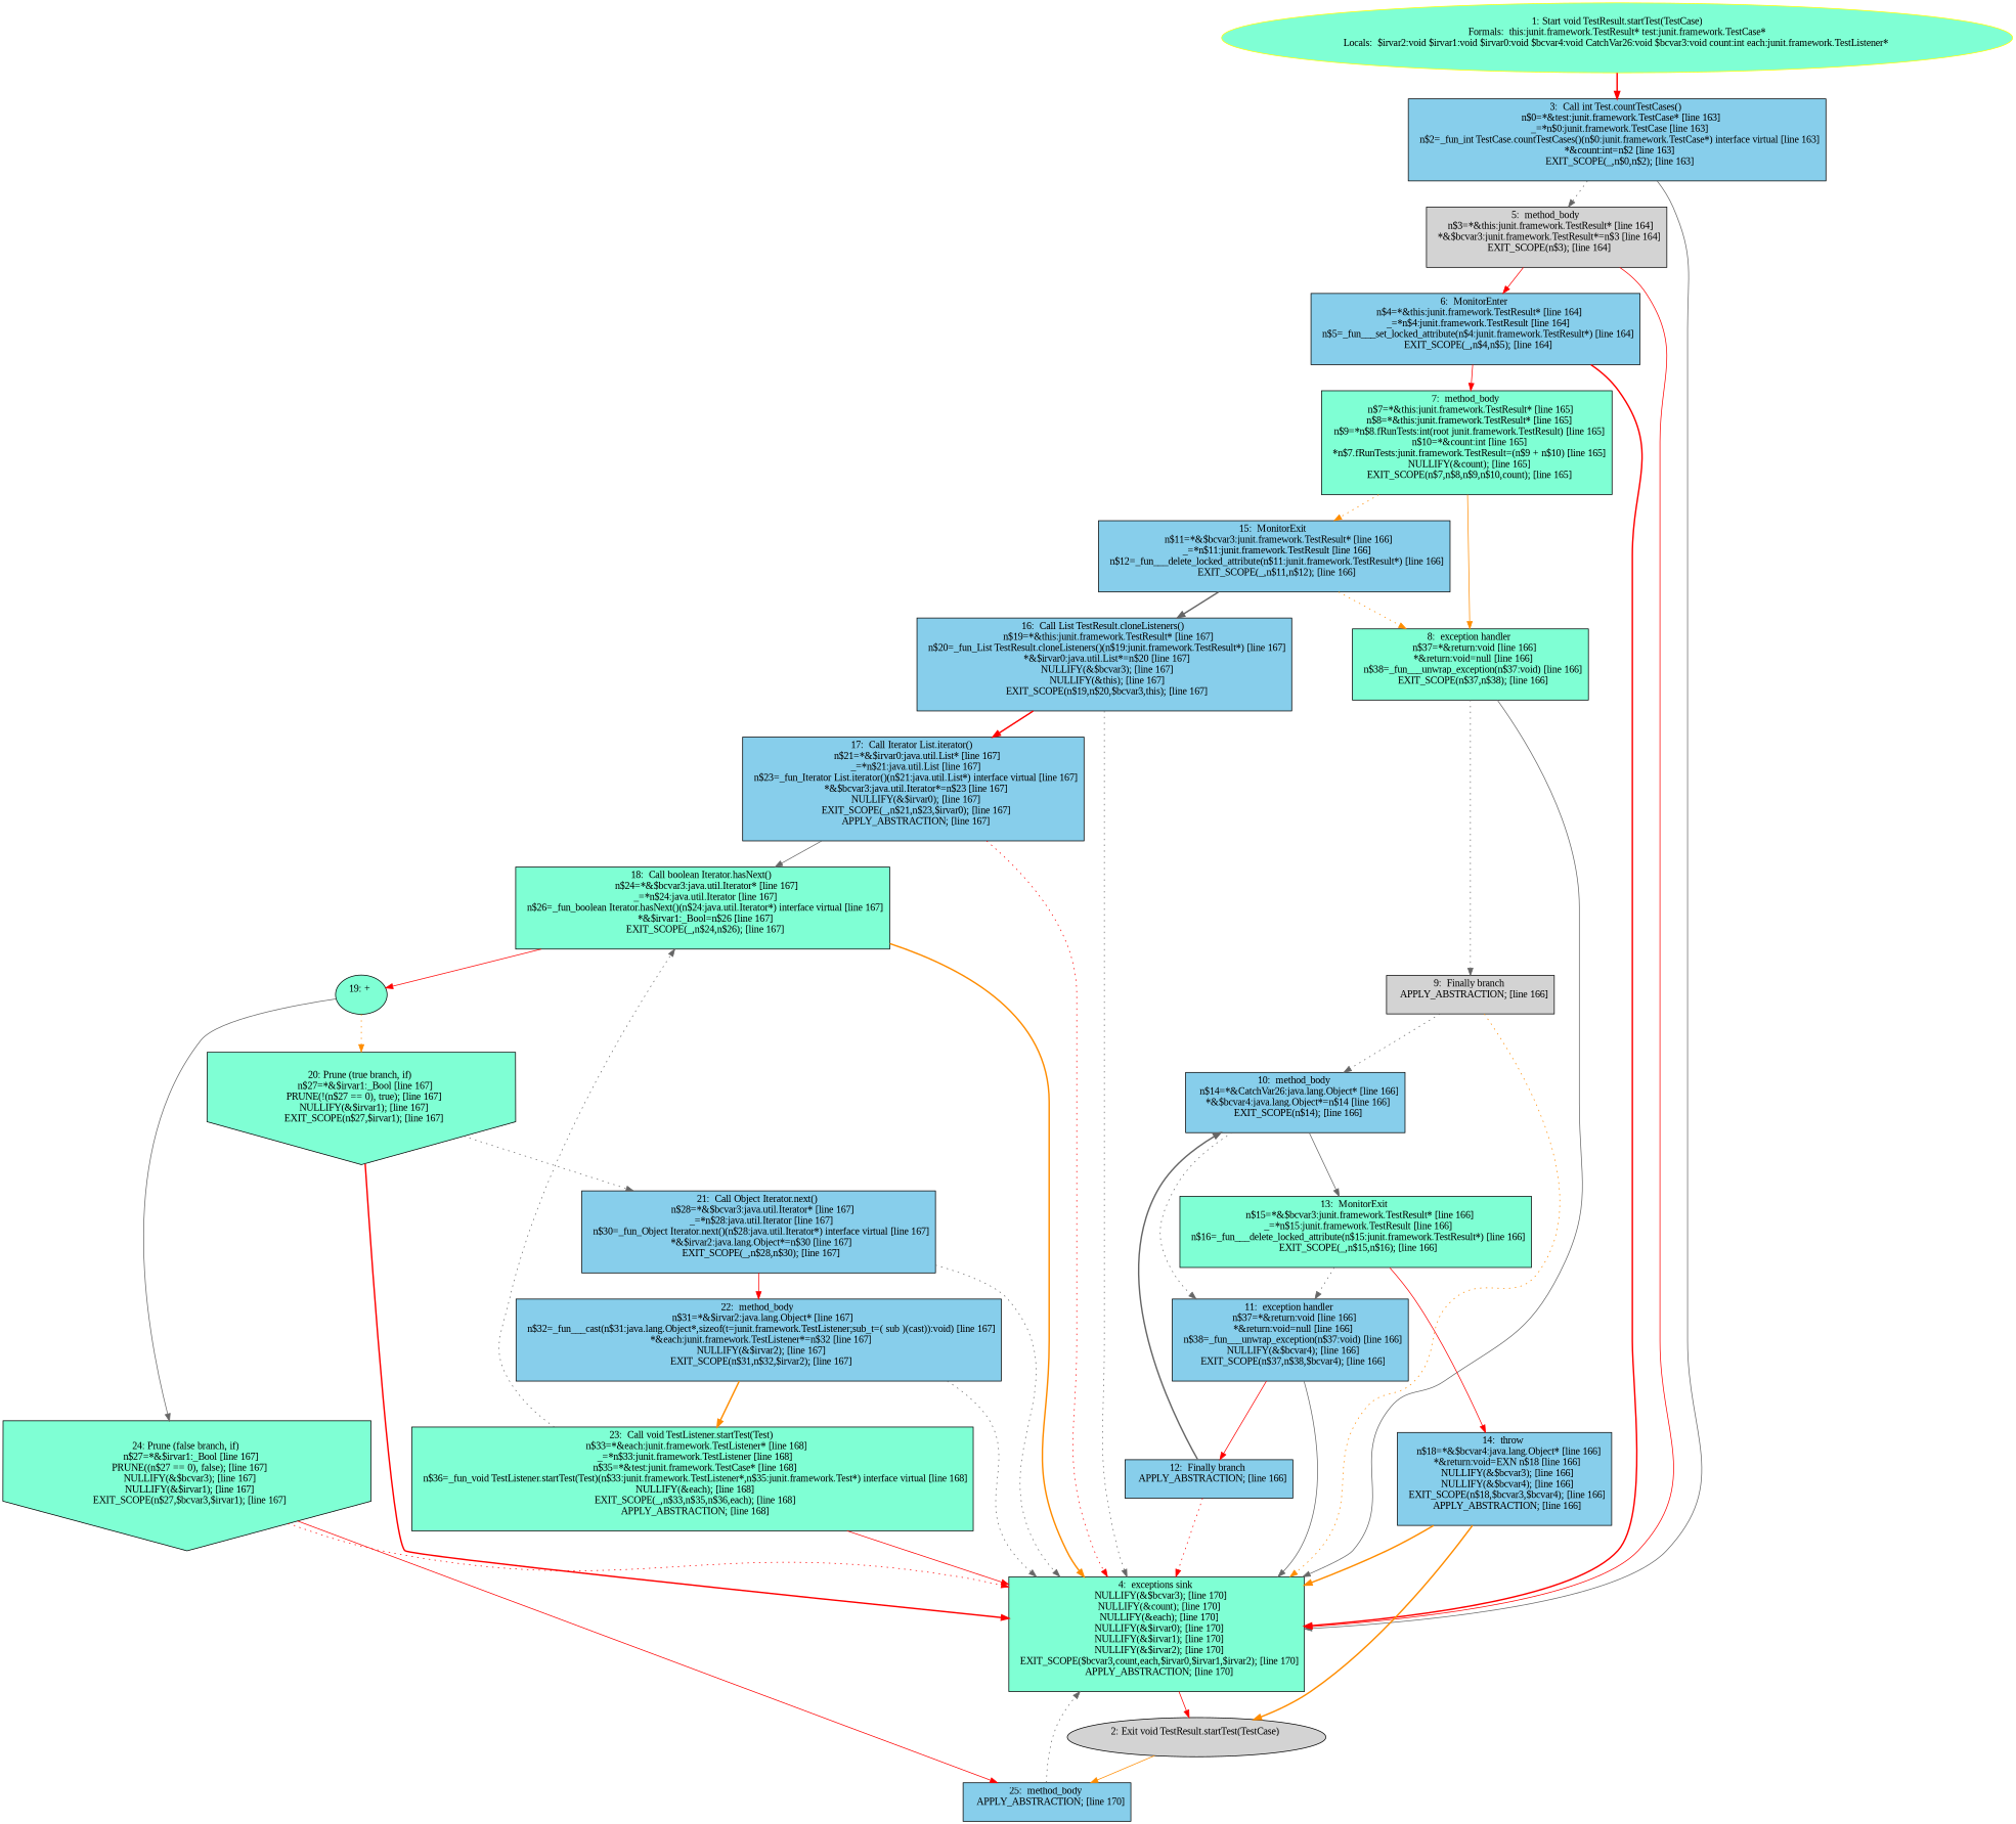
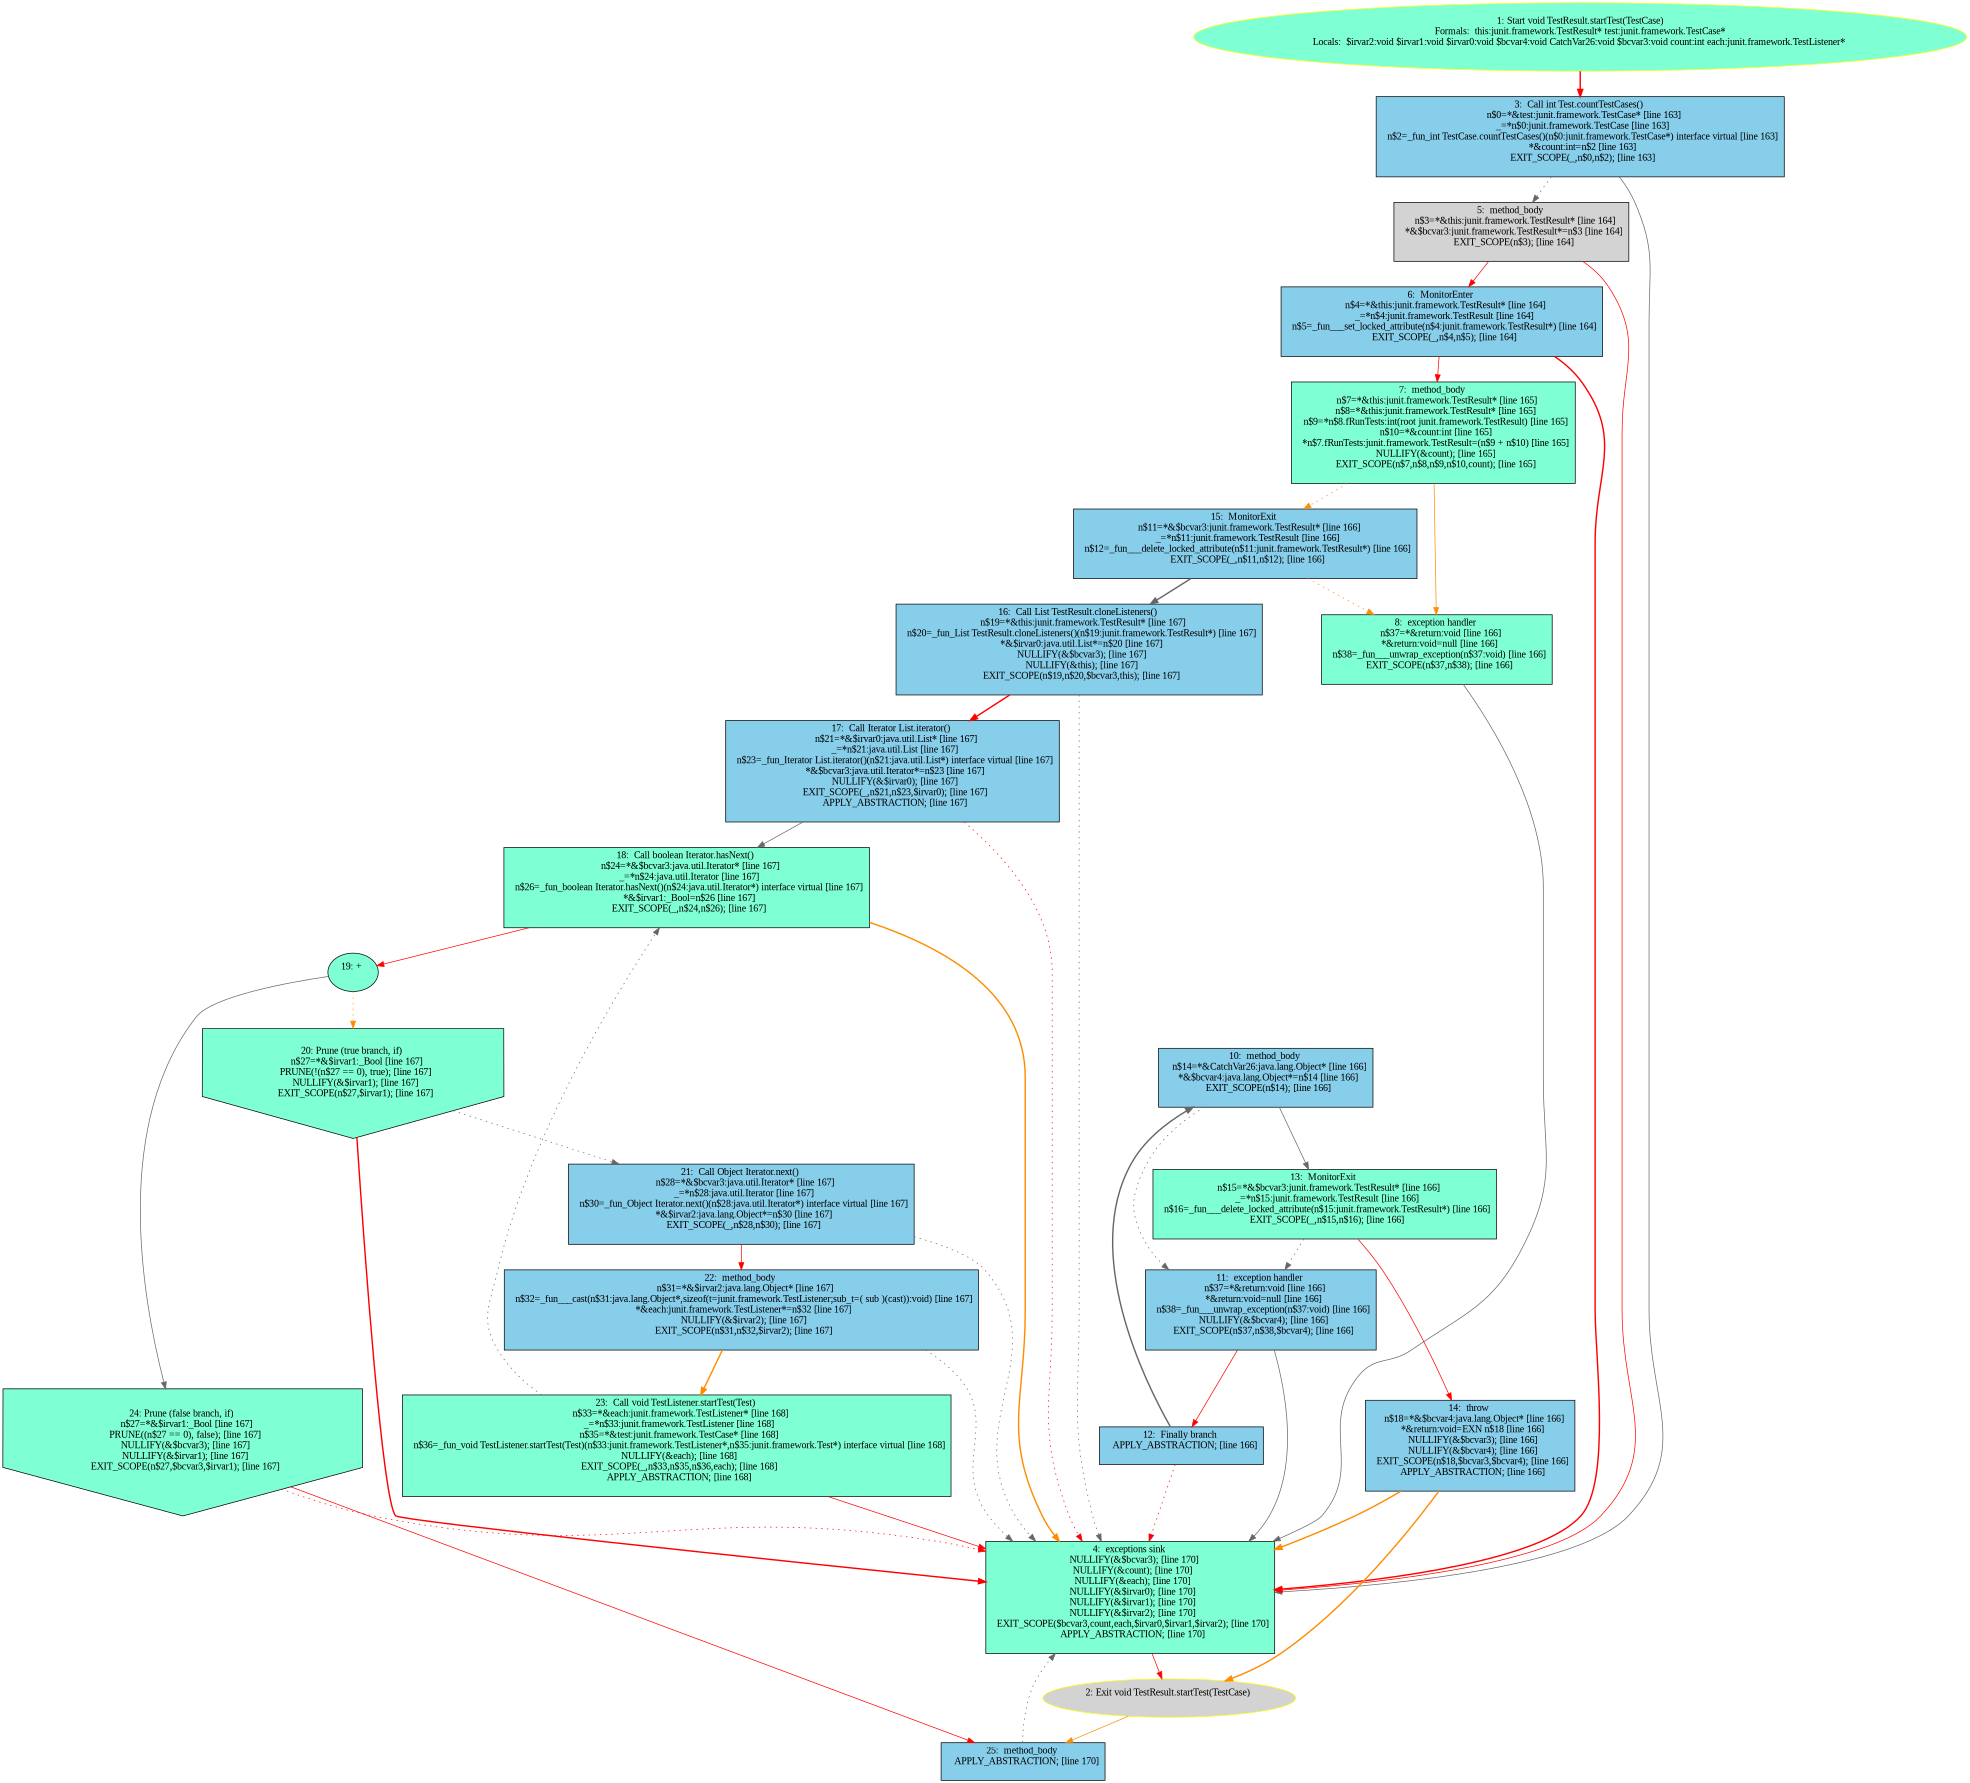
  digraph {
    fontname="Liberation Serif"
    node [fillcolor=skyblue fontname="Liberation Serif" style=filled shape=box]
    edge [color=gray40 fontname="Liberation Serif" style=dotted]
    n1 [color=yellow fillcolor=aquamarine label="1: Start void TestResult.startTest(TestCase)\nFormals:  this:junit.framework.TestResult* test:junit.framework.TestCase*\nLocals:  $irvar2:void $irvar1:void $irvar0:void $bcvar4:void CatchVar26:void $bcvar3:void count:int each:junit.framework.TestListener* \n  " shape=""]
    n2 [label="3:  Call int Test.countTestCases() \n   n$0=*&test:junit.framework.TestCase* [line 163]\n  _=*n$0:junit.framework.TestCase [line 163]\n  n$2=_fun_int TestCase.countTestCases()(n$0:junit.framework.TestCase*) interface virtual [line 163]\n  *&count:int=n$2 [line 163]\n  EXIT_SCOPE(_,n$0,n$2); [line 163]\n "]
    n3 [fillcolor=lightgrey label="5:  method_body \n   n$3=*&this:junit.framework.TestResult* [line 164]\n  *&$bcvar3:junit.framework.TestResult*=n$3 [line 164]\n  EXIT_SCOPE(n$3); [line 164]\n "]
    n4 [fillcolor=aquamarine label="4:  exceptions sink \n   NULLIFY(&$bcvar3); [line 170]\n  NULLIFY(&count); [line 170]\n  NULLIFY(&each); [line 170]\n  NULLIFY(&$irvar0); [line 170]\n  NULLIFY(&$irvar1); [line 170]\n  NULLIFY(&$irvar2); [line 170]\n  EXIT_SCOPE($bcvar3,count,each,$irvar0,$irvar1,$irvar2); [line 170]\n  APPLY_ABSTRACTION; [line 170]\n "]
    n5 [label="6:  MonitorEnter \n   n$4=*&this:junit.framework.TestResult* [line 164]\n  _=*n$4:junit.framework.TestResult [line 164]\n  n$5=_fun___set_locked_attribute(n$4:junit.framework.TestResult*) [line 164]\n  EXIT_SCOPE(_,n$4,n$5); [line 164]\n "]
-   n6 [color=black fillcolor=lightgrey label="2: Exit void TestResult.startTest(TestCase) \n  " shape=""]
+   n6 [color=yellow fillcolor=lightgrey label="2: Exit void TestResult.startTest(TestCase) \n  " shape=""]
    n7 [label="25:  method_body \n   APPLY_ABSTRACTION; [line 170]\n "]
    n8 [fillcolor=aquamarine label="7:  method_body \n   n$7=*&this:junit.framework.TestResult* [line 165]\n  n$8=*&this:junit.framework.TestResult* [line 165]\n  n$9=*n$8.fRunTests:int(root junit.framework.TestResult) [line 165]\n  n$10=*&count:int [line 165]\n  *n$7.fRunTests:junit.framework.TestResult=(n$9 + n$10) [line 165]\n  NULLIFY(&count); [line 165]\n  EXIT_SCOPE(n$7,n$8,n$9,n$10,count); [line 165]\n "]
    n9 [label="15:  MonitorExit \n   n$11=*&$bcvar3:junit.framework.TestResult* [line 166]\n  _=*n$11:junit.framework.TestResult [line 166]\n  n$12=_fun___delete_locked_attribute(n$11:junit.framework.TestResult*) [line 166]\n  EXIT_SCOPE(_,n$11,n$12); [line 166]\n "]
    n10 [fillcolor=aquamarine label="8:  exception handler \n   n$37=*&return:void [line 166]\n  *&return:void=null [line 166]\n  n$38=_fun___unwrap_exception(n$37:void) [line 166]\n  EXIT_SCOPE(n$37,n$38); [line 166]\n "]
    n11 [label="16:  Call List TestResult.cloneListeners() \n   n$19=*&this:junit.framework.TestResult* [line 167]\n  n$20=_fun_List TestResult.cloneListeners()(n$19:junit.framework.TestResult*) [line 167]\n  *&$irvar0:java.util.List*=n$20 [line 167]\n  NULLIFY(&$bcvar3); [line 167]\n  NULLIFY(&this); [line 167]\n  EXIT_SCOPE(n$19,n$20,$bcvar3,this); [line 167]\n "]
-   n12 [fillcolor=lightgrey label="9:  Finally branch \n   APPLY_ABSTRACTION; [line 166]\n "]
    n13 [label="17:  Call Iterator List.iterator() \n   n$21=*&$irvar0:java.util.List* [line 167]\n  _=*n$21:java.util.List [line 167]\n  n$23=_fun_Iterator List.iterator()(n$21:java.util.List*) interface virtual [line 167]\n  *&$bcvar3:java.util.Iterator*=n$23 [line 167]\n  NULLIFY(&$irvar0); [line 167]\n  EXIT_SCOPE(_,n$21,n$23,$irvar0); [line 167]\n  APPLY_ABSTRACTION; [line 167]\n "]
    n14 [label="10:  method_body \n   n$14=*&CatchVar26:java.lang.Object* [line 166]\n  *&$bcvar4:java.lang.Object*=n$14 [line 166]\n  EXIT_SCOPE(n$14); [line 166]\n "]
    n15 [fillcolor=aquamarine label="13:  MonitorExit \n   n$15=*&$bcvar3:junit.framework.TestResult* [line 166]\n  _=*n$15:junit.framework.TestResult [line 166]\n  n$16=_fun___delete_locked_attribute(n$15:junit.framework.TestResult*) [line 166]\n  EXIT_SCOPE(_,n$15,n$16); [line 166]\n "]
    n16 [label="11:  exception handler \n   n$37=*&return:void [line 166]\n  *&return:void=null [line 166]\n  n$38=_fun___unwrap_exception(n$37:void) [line 166]\n  NULLIFY(&$bcvar4); [line 166]\n  EXIT_SCOPE(n$37,n$38,$bcvar4); [line 166]\n "]
    n17 [label="14:  throw \n   n$18=*&$bcvar4:java.lang.Object* [line 166]\n  *&return:void=EXN n$18 [line 166]\n  NULLIFY(&$bcvar3); [line 166]\n  NULLIFY(&$bcvar4); [line 166]\n  EXIT_SCOPE(n$18,$bcvar3,$bcvar4); [line 166]\n  APPLY_ABSTRACTION; [line 166]\n "]
    n18 [label="12:  Finally branch \n   APPLY_ABSTRACTION; [line 166]\n "]
    n19 [fillcolor=aquamarine label="18:  Call boolean Iterator.hasNext() \n   n$24=*&$bcvar3:java.util.Iterator* [line 167]\n  _=*n$24:java.util.Iterator [line 167]\n  n$26=_fun_boolean Iterator.hasNext()(n$24:java.util.Iterator*) interface virtual [line 167]\n  *&$irvar1:_Bool=n$26 [line 167]\n  EXIT_SCOPE(_,n$24,n$26); [line 167]\n "]
    n20 [fillcolor=aquamarine label="19: + \n  " shape=""]
    n21 [fillcolor=aquamarine label="20: Prune (true branch, if) \n   n$27=*&$irvar1:_Bool [line 167]\n  PRUNE(!(n$27 == 0), true); [line 167]\n  NULLIFY(&$irvar1); [line 167]\n  EXIT_SCOPE(n$27,$irvar1); [line 167]\n " shape=invhouse]
    n22 [fillcolor=aquamarine label="24: Prune (false branch, if) \n   n$27=*&$irvar1:_Bool [line 167]\n  PRUNE((n$27 == 0), false); [line 167]\n  NULLIFY(&$bcvar3); [line 167]\n  NULLIFY(&$irvar1); [line 167]\n  EXIT_SCOPE(n$27,$bcvar3,$irvar1); [line 167]\n " shape=invhouse]
    n23 [label="21:  Call Object Iterator.next() \n   n$28=*&$bcvar3:java.util.Iterator* [line 167]\n  _=*n$28:java.util.Iterator [line 167]\n  n$30=_fun_Object Iterator.next()(n$28:java.util.Iterator*) interface virtual [line 167]\n  *&$irvar2:java.lang.Object*=n$30 [line 167]\n  EXIT_SCOPE(_,n$28,n$30); [line 167]\n "]
    n24 [label="22:  method_body \n   n$31=*&$irvar2:java.lang.Object* [line 167]\n  n$32=_fun___cast(n$31:java.lang.Object*,sizeof(t=junit.framework.TestListener;sub_t=( sub )(cast)):void) [line 167]\n  *&each:junit.framework.TestListener*=n$32 [line 167]\n  NULLIFY(&$irvar2); [line 167]\n  EXIT_SCOPE(n$31,n$32,$irvar2); [line 167]\n "]
    n25 [fillcolor=aquamarine label="23:  Call void TestListener.startTest(Test) \n   n$33=*&each:junit.framework.TestListener* [line 168]\n  _=*n$33:junit.framework.TestListener [line 168]\n  n$35=*&test:junit.framework.TestCase* [line 168]\n  n$36=_fun_void TestListener.startTest(Test)(n$33:junit.framework.TestListener*,n$35:junit.framework.Test*) interface virtual [line 168]\n  NULLIFY(&each); [line 168]\n  EXIT_SCOPE(_,n$33,n$35,n$36,each); [line 168]\n  APPLY_ABSTRACTION; [line 168]\n "]
    n1 -> n2 [color=red style=bold]
    n2 -> n3
    n2 -> n4 [style=solid]
    n3 -> n4 [color=red style=solid]
    n3 -> n5 [color=red style=solid]
    n4 -> n6 [color=red style=solid]
    n5 -> n4 [color=red style=bold]
    n5 -> n8 [color=red style=solid]
    n6 -> n7 [color=darkorange style=solid]
    n7 -> n4
    n8 -> n9 [color=darkorange]
    n8 -> n10 [color=darkorange style=solid]
    n9 -> n10 [color=darkorange]
    n9 -> n11 [style=bold]
    n10 -> n4 [style=solid]
-   n10 -> n12
    n11 -> n4
    n11 -> n13 [color=red style=bold]
-   n12 -> n4 [color=darkorange]
-   n12 -> n14
    n13 -> n4 [color=red]
    n13 -> n19 [style=solid]
    n14 -> n15 [style=solid]
    n14 -> n16
    n15 -> n16
    n15 -> n17 [color=red style=solid]
    n16 -> n4 [style=solid]
    n16 -> n18 [color=red style=solid]
    n17 -> n4 [color=darkorange style=bold]
    n17 -> n6 [color=darkorange style=bold]
    n18 -> n4 [color=red]
    n18 -> n14 [style=bold]
    n19 -> n4 [color=darkorange style=bold]
    n19 -> n20 [color=red style=solid]
    n20 -> n21 [color=darkorange]
    n20 -> n22 [style=solid]
    n21 -> n4 [color=red style=bold]
    n21 -> n23
    n22 -> n4 [color=red]
    n22 -> n7 [color=red style=solid]
    n23 -> n4
    n23 -> n24 [color=red style=solid]
    n24 -> n4
    n24 -> n25 [color=darkorange style=bold]
    n25 -> n4 [color=red style=solid]
    n25 -> n19
  }
